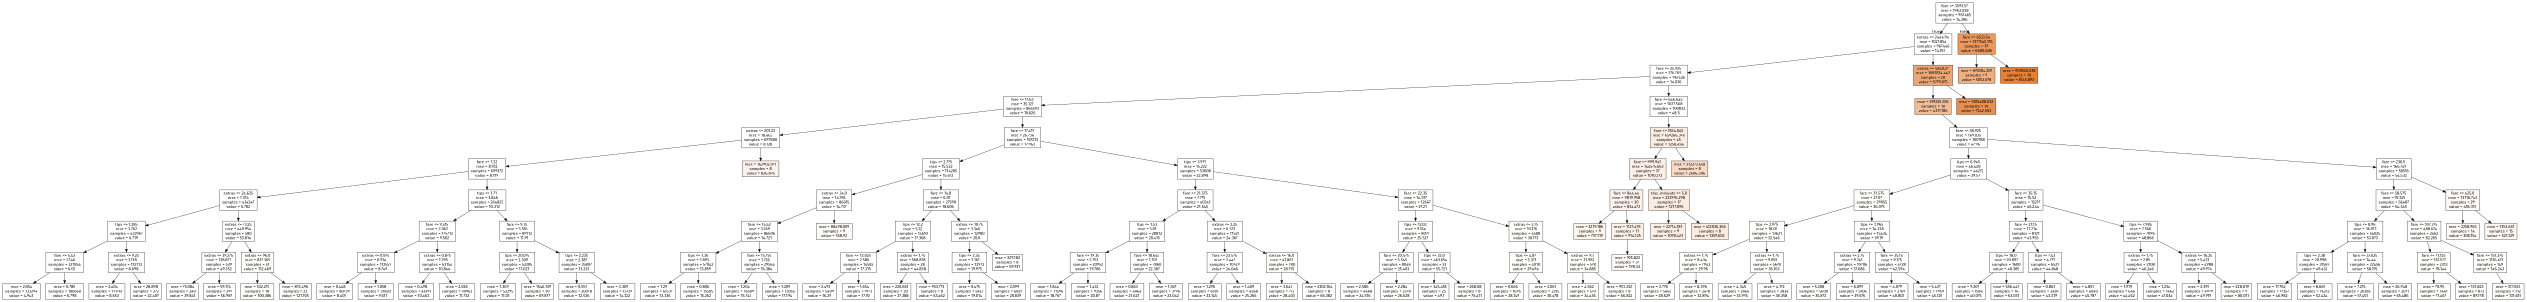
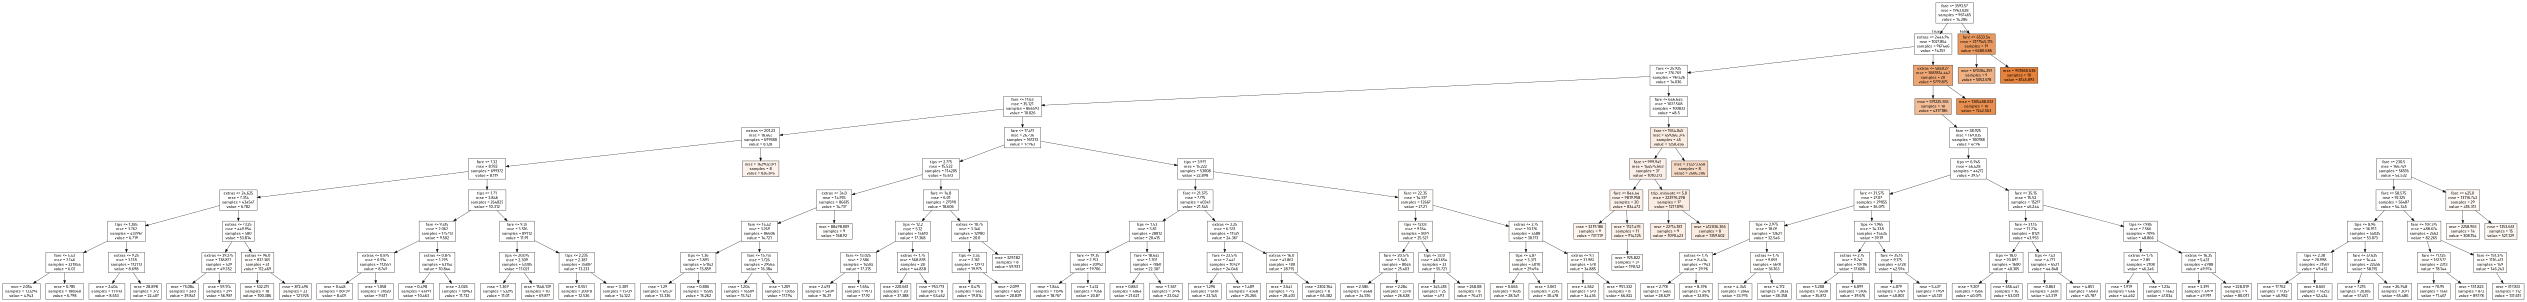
  digraph {
    fontname="Fira Sans"
    node [color=black fillcolor="#ffffff" fontname="Fira Sans" shape=box style=filled]
    edge [fontname="Fira Sans"]
    n1 [label="fare <= 3593.57\nmse = 1963.028\nsamples = 967465\nvalue = 14.286"]
    n2 [label="extras <= 2444.94\nmse = 1027.854\nsamples = 967446\nvalue = 14.155"]
    n3 [fillcolor="#ea985d" label="fare <= 6533.54\nmse = 3177545.115\nsamples = 19\nvalue = 6680.686"]
    n4 [label="fare <= 25.925\nmse = 276.769\nsamples = 967426\nvalue = 14.036"]
    n5 [fillcolor="#eda673" label="extras <= 5840.27\nmse = 3087814.442\nsamples = 20\nvalue = 5779.875"]
    n6 [fillcolor="#efb184" label="mse = 670304.259\nsamples = 9\nvalue = 5052.678"]
    n7 [fillcolor="#e58139" label="mse = 901860.638\nsamples = 10\nvalue = 8145.893"]
    n8 [label="fare <= 11.63\nmse = 35.121\nsamples = 866593\nvalue = 10.026"]
    n9 [fillcolor="#fffefe" label="fare <= 646.645\nmse = 1027.568\nsamples = 100833\nvalue = 48.5"]
    n10 [fillcolor="#f1bc96" label="mse = 591225.555\nsamples = 10\nvalue = 4317.186"]
    n11 [fillcolor="#e88f4f" label="mse = 1305488.032\nsamples = 10\nvalue = 7242.563"]
    n12 [label="extras <= 201.23\nmse = 18.463\nsamples = 699380\nvalue = 8.128"]
    n13 [label="fare <= 17.475\nmse = 26.734\nsamples = 167213\nvalue = 17.963"]
    n14 [fillcolor="#fbece1" label="fare <= 1554.045\nmse = 459266.374\nsamples = 45\nvalue = 1258.456"]
    n15 [label="fare <= 7.32\nmse = 8.932\nsamples = 699372\nvalue = 8.119"]
    n16 [fillcolor="#fcf2eb" label="mse = 162902.071\nsamples = 8\nvalue = 826.876"]
    n17 [label="tips <= 2.775\nmse = 15.522\nsamples = 114205\nvalue = 15.672"]
    n18 [label="tips <= 3.975\nmse = 15.222\nsamples = 53008\nvalue = 22.898"]
    n19 [label="extras <= 24.625\nmse = 7.314\nsamples = 434547\nvalue = 6.782"]
    n20 [label="tips <= 1.71\nmse = 3.846\nsamples = 264825\nvalue = 10.312"]
    n21 [label="tips <= 1.285\nmse = 3.762\nsamples = 433967\nvalue = 6.719"]
    n22 [fillcolor="#fffefe" label="extras <= 73.25\nmse = 449.954\nsamples = 580\nvalue = 53.814"]
    n23 [label="fare <= 9.415\nmse = 2.062\nsamples = 175713\nvalue = 9.502"]
    n24 [label="fare <= 9.35\nmse = 3.516\nsamples = 89112\nvalue = 11.91"]
    n25 [label="fare <= 5.43\nmse = 2.146\nsamples = 321854\nvalue = 6.03"]
    n26 [label="extras <= 9.25\nmse = 3.118\nsamples = 112113\nvalue = 8.698"]
    n27 [fillcolor="#fffefe" label="extras <= 39.275\nmse = 138.877\nsamples = 539\nvalue = 49.352"]
    n28 [fillcolor="#fffdfc" label="extras <= 96.0\nmse = 837.365\nsamples = 41\nvalue = 112.469"]
    n29 [label="mse = 2.054\nsamples = 133294\nvalue = 4.943"]
    n30 [label="mse = 0.785\nsamples = 188560\nvalue = 6.798"]
    n31 [label="mse = 2.404\nsamples = 111741\nvalue = 8.653"]
    n32 [label="mse = 28.898\nsamples = 372\nvalue = 22.407"]
    n33 [fillcolor="#fffefe" label="mse = 75.084\nsamples = 240\nvalue = 39.841"]
    n34 [fillcolor="#fffefe" label="mse = 59.174\nsamples = 299\nvalue = 56.987"]
    n35 [fillcolor="#fffefd" label="mse = 532.219\nsamples = 18\nvalue = 100.386"]
    n36 [fillcolor="#fffdfc" label="mse = 872.496\nsamples = 23\nvalue = 121.925"]
    n37 [label="extras <= 0.875\nmse = 0.914\nsamples = 112559\nvalue = 8.749"]
    n38 [label="extras <= 0.875\nmse = 1.295\nsamples = 63154\nvalue = 10.844"]
    n39 [label="tips <= 20.075\nmse = 2.309\nsamples = 53305\nvalue = 11.021"]
    n40 [label="tips <= 2.235\nmse = 2.387\nsamples = 35807\nvalue = 13.233"]
    n41 [label="mse = 0.448\nsamples = 80739\nvalue = 8.409"]
    n42 [label="mse = 1.058\nsamples = 31820\nvalue = 9.611"]
    n43 [label="mse = 0.498\nsamples = 44191\nvalue = 10.463"]
    n44 [label="mse = 2.026\nsamples = 18963\nvalue = 11.732"]
    n45 [label="mse = 1.369\nsamples = 53295\nvalue = 11.01"]
    n46 [fillcolor="#fffefd" label="mse = 1546.139\nsamples = 10\nvalue = 69.877"]
    n47 [label="mse = 0.559\nsamples = 20078\nvalue = 12.536"]
    n48 [label="mse = 3.309\nsamples = 15729\nvalue = 14.122"]
    n49 [label="extras <= 34.0\nmse = 14.935\nsamples = 86615\nvalue = 14.737"]
    n50 [label="fare <= 14.8\nmse = 6.01\nsamples = 27590\nvalue = 18.606"]
    n51 [label="fare <= 21.575\nmse = 7.775\nsamples = 40341\nvalue = 21.545"]
    n52 [fillcolor="#fffffe" label="fare <= 22.35\nmse = 14.517\nsamples = 12667\nvalue = 27.21"]
    n53 [label="fare <= 14.42\nmse = 3.269\nsamples = 86606\nvalue = 14.721"]
    n54 [fillcolor="#fefcfb" label="mse = 88498.009\nsamples = 9\nvalue = 168.92"]
    n55 [label="tips <= 12.2\nmse = 5.12\nsamples = 14610\nvalue = 17.368"]
    n56 [label="extras <= 10.75\nmse = 3.346\nsamples = 12980\nvalue = 20.0"]
    n57 [label="tips <= 1.36\nmse = 1.893\nsamples = 57042\nvalue = 13.859"]
    n58 [label="fare <= 15.755\nmse = 1.726\nsamples = 29564\nvalue = 16.384"]
    n59 [label="mse = 1.29\nsamples = 41537\nvalue = 13.336"]
    n60 [label="mse = 0.806\nsamples = 15505\nvalue = 15.262"]
    n61 [label="mse = 1.204\nsamples = 16509\nvalue = 15.743"]
    n62 [label="mse = 1.209\nsamples = 13055\nvalue = 17.194"]
    n63 [label="fare <= 13.025\nmse = 2.586\nsamples = 14582\nvalue = 17.315"]
    n64 [fillcolor="#fffefe" label="extras <= 1.75\nmse = 568.878\nsamples = 28\nvalue = 44.838"]
    n65 [label="tips <= 3.34\nmse = 2.161\nsamples = 12972\nvalue = 19.975"]
    n66 [fillcolor="#fffefe" label="mse = 329.182\nsamples = 8\nvalue = 59.931"]
    n67 [label="mse = 2.493\nsamples = 5409\nvalue = 16.29"]
    n68 [label="mse = 1.654\nsamples = 9173\nvalue = 17.92"]
    n69 [fillcolor="#fffefe" label="mse = 220.661\nsamples = 20\nvalue = 37.388"]
    n70 [fillcolor="#fffefe" label="mse = 953.773\nsamples = 8\nvalue = 63.462"]
    n71 [label="mse = 0.475\nsamples = 6143\nvalue = 19.014"]
    n72 [label="mse = 2.099\nsamples = 6829\nvalue = 20.839"]
    n73 [label="tips <= 1.53\nmse = 3.81\nsamples = 28812\nvalue = 20.415"]
    n74 [label="extras <= 2.25\nmse = 6.531\nsamples = 11529\nvalue = 24.367"]
    n75 [fillcolor="#fffffe" label="tips <= 12.03\nmse = 9.164\nsamples = 8079\nvalue = 25.527"]
    n76 [fillcolor="#fffffe" label="extras <= 2.75\nmse = 10.176\nsamples = 4588\nvalue = 30.173"]
    n77 [label="fare <= 19.35\nmse = 2.753\nsamples = 20952\nvalue = 19.706"]
    n78 [label="fare <= 18.645\nmse = 1.707\nsamples = 7860\nvalue = 22.307"]
    n79 [label="fare <= 23.575\nmse = 2.443\nsamples = 10749\nvalue = 24.046"]
    n80 [fillcolor="#fffffe" label="extras <= 16.0\nmse = 41.861\nsamples = 780\nvalue = 28.792"]
    n81 [label="mse = 1.844\nsamples = 11596\nvalue = 18.767"]
    n82 [label="mse = 1.432\nsamples = 9356\nvalue = 20.87"]
    n83 [label="mse = 0.863\nsamples = 4064\nvalue = 21.621"]
    n84 [label="mse = 1.567\nsamples = 3796\nvalue = 23.042"]
    n85 [label="mse = 1.296\nsamples = 6181\nvalue = 23.145"]
    n86 [label="mse = 1.409\nsamples = 4568\nvalue = 25.266"]
    n87 [fillcolor="#fffffe" label="mse = 3.643\nsamples = 772\nvalue = 28.403"]
    n88 [fillcolor="#fffefe" label="mse = 2302.164\nsamples = 8\nvalue = 66.382"]
    n89 [label="fare <= 20.575\nmse = 3.545\nsamples = 8046\nvalue = 25.403"]
    n90 [fillcolor="#fffefe" label="tips <= 33.0\nmse = 463.654\nsamples = 33\nvalue = 55.721"]
    n91 [fillcolor="#fffffe" label="tips <= 4.87\nmse = 3.371\nsamples = 4010\nvalue = 29.494"]
    n92 [fillcolor="#fffffe" label="extras <= 9.5\nmse = 31.982\nsamples = 578\nvalue = 34.885"]
    n93 [label="mse = 2.586\nsamples = 4668\nvalue = 24.516"]
    n94 [fillcolor="#fffffe" label="mse = 2.284\nsamples = 3378\nvalue = 26.628"]
    n95 [fillcolor="#fffefe" label="mse = 345.418\nsamples = 25\nvalue = 49.1"]
    n96 [fillcolor="#fffefd" label="mse = 268.08\nsamples = 8\nvalue = 76.411"]
-   n97 [fillcolor="#fffffe" label="mse = 0.666\nsamples = 1695\nvalue = 28.149"]
+   n97 [fillcolor="#fffffe" label="mse = 0.666\nsamples = 1605\nvalue = 28.149"]
    n98 [fillcolor="#fffffe" label="mse = 3.061\nsamples = 2315\nvalue = 30.478"]
    n99 [fillcolor="#fffffe" label="mse = 4.562\nsamples = 570\nvalue = 34.436"]
    n100 [fillcolor="#fffefd" label="mse = 951.332\nsamples = 8\nvalue = 66.822"]
    n101 [fillcolor="#fffefe" label="fare <= 38.925\nmse = 169.035\nsamples = 100788\nvalue = 47.96"]
    n102 [fillcolor="#fffefe" label="tips <= 6.945\nmse = 46.428\nsamples = 44272\nvalue = 39.57"]
    n103 [fillcolor="#fffefe" label="fare <= 230.5\nmse = 166.749\nsamples = 56516\nvalue = 54.532"]
    n104 [fillcolor="#fcefe7" label="fare <= 999.945\nmse = 144575.663\nsamples = 37\nvalue = 1010.272"]
    n105 [fillcolor="#f7dac5" label="mse = 312273.458\nsamples = 8\nvalue = 2406.306"]
    n106 [fillcolor="#fffffe" label="fare <= 31.575\nmse = 27.07\nsamples = 29055\nvalue = 36.075"]
    n107 [fillcolor="#fffefe" label="fare <= 35.15\nmse = 15.52\nsamples = 15217\nvalue = 46.244"]
    n108 [fillcolor="#fffefe" label="fare <= 58.575\nmse = 92.125\nsamples = 56487\nvalue = 54.345"]
    n109 [fillcolor="#fef9f5" label="fare <= 425.0\nmse = 13116.743\nsamples = 29\nvalue = 418.313"]
    n110 [fillcolor="#fffffe" label="tips <= 2.975\nmse = 18.05\nsamples = 13621\nvalue = 32.546"]
    n111 [fillcolor="#fffefe" label="tips <= 1.965\nmse = 14.338\nsamples = 15434\nvalue = 39.19"]
    n112 [fillcolor="#fffefe" label="fare <= 31.15\nmse = 11.214\nsamples = 8121\nvalue = 43.953"]
    n113 [fillcolor="#fffefe" label="tips <= 7.985\nmse = 7.566\nsamples = 7096\nvalue = 48.866"]
    n114 [fillcolor="#fffffe" label="extras <= 1.75\nmse = 8.434\nsamples = 7943\nvalue = 29.96"]
    n115 [fillcolor="#fffffe" label="extras <= 1.75\nmse = 9.059\nsamples = 5678\nvalue = 36.163"]
    n116 [fillcolor="#fffefe" label="extras <= 2.75\nmse = 9.241\nsamples = 10706\nvalue = 37.686"]
    n117 [fillcolor="#fffefe" label="fare <= 35.15\nmse = 9.175\nsamples = 4728\nvalue = 42.594"]
    n118 [fillcolor="#fffffe" label="mse = 2.778\nsamples = 5465\nvalue = 28.629"]
    n119 [fillcolor="#fffffe" label="mse = 8.396\nsamples = 2478\nvalue = 32.894"]
    n120 [fillcolor="#fffffe" label="mse = 4.345\nsamples = 2844\nvalue = 33.976"]
    n121 [fillcolor="#fffefe" label="mse = 4.172\nsamples = 2834\nvalue = 38.358"]
    n122 [fillcolor="#fffffe" label="mse = 5.208\nsamples = 5600\nvalue = 35.872"]
    n123 [fillcolor="#fffefe" label="mse = 6.099\nsamples = 5106\nvalue = 39.676"]
    n124 [fillcolor="#fffefe" label="mse = 4.079\nsamples = 2769\nvalue = 40.803"]
    n125 [fillcolor="#fffefe" label="mse = 5.437\nsamples = 1959\nvalue = 45.125"]
    n126 [fillcolor="#fffefe" label="tips <= 18.0\nmse = 20.897\nsamples = 1600\nvalue = 40.305"]
    n127 [fillcolor="#fffefe" label="tips <= 7.43\nmse = 4.771\nsamples = 6521\nvalue = 44.848"]
    n128 [fillcolor="#fffefe" label="extras <= 1.75\nmse = 2.85\nsamples = 2108\nvalue = 46.246"]
    n129 [fillcolor="#fffefe" label="extras <= 16.25\nmse = 5.431\nsamples = 4988\nvalue = 49.974"]
    n130 [fillcolor="#fffefe" label="mse = 9.207\nsamples = 1584\nvalue = 40.075"]
    n131 [fillcolor="#fffefe" label="mse = 656.449\nsamples = 16\nvalue = 63.031"]
    n132 [fillcolor="#fffefe" label="mse = 0.863\nsamples = 2481\nvalue = 43.319"]
    n133 [fillcolor="#fffefe" label="mse = 4.851\nsamples = 4040\nvalue = 45.787"]
    n134 [fillcolor="#fffefe" label="mse = 1.919\nsamples = 646\nvalue = 44.462"]
    n135 [fillcolor="#fffefe" label="mse = 1.234\nsamples = 1462\nvalue = 47.034"]
    n136 [fillcolor="#fffefe" label="mse = 3.395\nsamples = 4979\nvalue = 49.919"]
    n137 [fillcolor="#fffefd" label="mse = 228.019\nsamples = 9\nvalue = 80.011"]
    n138 [fillcolor="#fffefe" label="tips <= 8.96\nmse = 36.911\nsamples = 54025\nvalue = 53.073"]
    n139 [fillcolor="#fffefd" label="fare <= 107.375\nmse = 488.674\nsamples = 2462\nvalue = 82.265"]
    n140 [fillcolor="#fefaf8" label="mse = 2258.965\nsamples = 14\nvalue = 308.154"]
    n141 [fillcolor="#fdf7f2" label="mse = 1353.661\nsamples = 15\nvalue = 521.129"]
    n142 [fillcolor="#fffefe" label="tips <= 2.38\nmse = 20.998\nsamples = 31569\nvalue = 49.432"]
    n143 [fillcolor="#fffefe" label="fare <= 47.625\nmse = 14.44\nsamples = 22456\nvalue = 58.192"]
    n144 [fillcolor="#fffefd" label="fare <= 71.125\nmse = 167.577\nsamples = 2313\nvalue = 78.144"]
    n145 [fillcolor="#fffdfc" label="fare <= 151.375\nmse = 1116.473\nsamples = 149\nvalue = 146.243"]
    n146 [fillcolor="#fffefe" label="mse = 17.762\nsamples = 17357\nvalue = 46.982"]
    n147 [fillcolor="#fffefe" label="mse = 8.665\nsamples = 14212\nvalue = 52.424"]
    n148 [fillcolor="#fffefe" label="mse = 7.215\nsamples = 20385\nvalue = 57.451"]
    n149 [fillcolor="#fffefe" label="mse = 26.948\nsamples = 2071\nvalue = 65.486"]
    n150 [fillcolor="#fffefd" label="mse = 70.95\nsamples = 1441\nvalue = 71.467"]
    n151 [fillcolor="#fffefd" label="mse = 131.823\nsamples = 872\nvalue = 89.178"]
    n152 [fillcolor="#fffdfc" label="mse = 317.833\nsamples = 112\nvalue = 131.615"]
    n153 [fillcolor="#fefcfa" label="mse = 925.822\nsamples = 37\nvalue = 190.52"]
    n154 [fillcolor="#fcf2eb" label="fare <= 844.44\nmse = 9819.958\nsamples = 20\nvalue = 834.472"]
    n155 [fillcolor="#fbece2" label="trip_minuate <= 5.0\nmse = 223976.298\nsamples = 17\nvalue = 1217.096"]
    n156 [fillcolor="#fdf4ed" label="mse = 3219.186\nsamples = 9\nvalue = 737.119"]
    n157 [fillcolor="#fcf1e9" label="mse = 1121.493\nsamples = 11\nvalue = 914.125"]
    n158 [fillcolor="#fceee5" label="mse = 22714.181\nsamples = 9\nvalue = 1090.423"]
    n159 [fillcolor="#fbeade" label="mse = 412036.366\nsamples = 8\nvalue = 1359.602"]
    n1 -> n2 [headlabel=True labelangle=45 labeldistance=2.5]
    n1 -> n3 [headlabel=False labelangle=-45 labeldistance=2.5]
    n2 -> n4
    n2 -> n5
    n3 -> n6
    n3 -> n7
    n4 -> n8
    n4 -> n9
    n5 -> n10
    n5 -> n11
    n8 -> n12
    n8 -> n13
    n9 -> n14
    n10 -> n101
    n12 -> n15
    n12 -> n16
    n13 -> n17
    n13 -> n18
    n14 -> n104
    n14 -> n105
    n15 -> n19
    n15 -> n20
    n17 -> n49
    n17 -> n50
    n18 -> n51
    n18 -> n52
    n19 -> n21
    n19 -> n22
    n20 -> n23
    n20 -> n24
    n21 -> n25
    n21 -> n26
    n22 -> n27
    n22 -> n28
    n23 -> n37
    n23 -> n38
    n24 -> n39
    n24 -> n40
    n25 -> n29
    n25 -> n30
    n26 -> n31
    n26 -> n32
    n27 -> n33
    n27 -> n34
    n28 -> n35
    n28 -> n36
    n37 -> n41
    n37 -> n42
    n38 -> n43
    n38 -> n44
    n39 -> n45
    n39 -> n46
    n40 -> n47
    n40 -> n48
    n49 -> n53
    n49 -> n54
    n50 -> n55
    n50 -> n56
    n51 -> n73
    n51 -> n74
    n52 -> n75
    n52 -> n76
    n53 -> n57
    n53 -> n58
    n55 -> n63
    n55 -> n64
    n56 -> n65
    n56 -> n66
    n57 -> n59
    n57 -> n60
    n58 -> n61
    n58 -> n62
    n63 -> n67
    n63 -> n68
    n64 -> n69
    n64 -> n70
    n65 -> n71
    n65 -> n72
    n73 -> n77
    n73 -> n78
    n74 -> n79
    n74 -> n80
    n75 -> n89
    n75 -> n90
    n76 -> n91
    n76 -> n92
    n77 -> n81
    n77 -> n82
    n78 -> n83
    n78 -> n84
    n79 -> n85
    n79 -> n86
    n80 -> n87
    n80 -> n88
    n89 -> n93
    n89 -> n94
    n90 -> n95
    n90 -> n96
    n91 -> n97
    n91 -> n98
    n92 -> n99
    n92 -> n100
    n101 -> n102
-   n101 -> n103
    n102 -> n106
    n102 -> n107
    n103 -> n108
    n103 -> n109
    n104 -> n154
    n104 -> n155
    n106 -> n110
    n106 -> n111
    n107 -> n112
    n107 -> n113
    n108 -> n138
    n108 -> n139
    n109 -> n140
    n109 -> n141
    n110 -> n114
    n110 -> n115
    n111 -> n116
    n111 -> n117
    n112 -> n126
    n112 -> n127
    n113 -> n128
    n113 -> n129
    n114 -> n118
    n114 -> n119
    n115 -> n120
    n115 -> n121
    n116 -> n122
    n116 -> n123
    n117 -> n124
    n117 -> n125
    n126 -> n130
    n126 -> n131
    n127 -> n132
    n127 -> n133
    n128 -> n134
    n128 -> n135
    n129 -> n136
    n129 -> n137
    n138 -> n142
    n138 -> n143
    n139 -> n144
    n139 -> n145
    n142 -> n146
    n142 -> n147
    n143 -> n148
    n143 -> n149
    n144 -> n150
    n144 -> n151
    n145 -> n152
    n154 -> n156
    n154 -> n157
    n155 -> n158
    n155 -> n159
    n157 -> n153
  }
